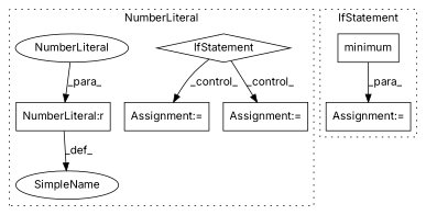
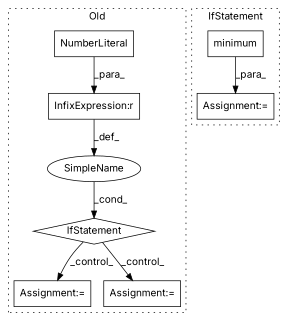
  digraph {
    fontname=Inter
    node [a=7 fontname=Inter l=1 shape=box]
    edge [fontname=Inter]
    n1 [a=25 l="4,2" label=IfStatement s="4659,4682" shape=diamond]
    n2 [label="Assignment:=" s=4726]
    n3 [a=42 label=SimpleName shape=ellipse l=""]
-   n4 [a=27 l=3 label="NumberLiteral:r" s=4678]
+   n4 [a=27 l=3 label="InfixExpression:r" s=4678]
    n5 [label="Assignment:=" s=4697]
-   n6 [a=34 label=NumberLiteral s=4681 shape=ellipse]
+   n6 [a=34 label=NumberLiteral s=4681]
    n7 [a=32 l="8,1" label=minimum s="4812,4833"]
    n8 [label="Assignment:=" s=4805]
    subgraph cluster_1 {
-     label=NumberLiteral
+     label=Old
      style=dotted
      n1
      n2
      n3
      n4
      n5
      n6
    }
    subgraph cluster_2 {
      label=IfStatement
      style=dotted
      n7
      n8
    }
    n1 -> n2 [label=_control_]
    n1 -> n5 [label=_control_]
+   n3 -> n1 [label=_cond_]
    n4 -> n3 [label=_def_]
    n6 -> n4 [label=_para_]
    n7 -> n8 [label=_para_]
  }
